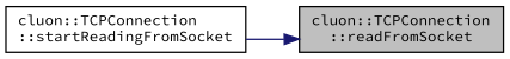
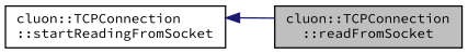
  digraph {
    rankdir=RL
    fontname="Source Code Pro"
    node [color=black fontname="Source Code Pro" fontsize=10 shape=record style=filled]
    n1 [fillcolor=grey75 fontcolor=black height=0.2 label="cluon::TCPConnection\l::readFromSocket" width=0.4]
    n2 [fillcolor=white height=0.2 label="cluon::TCPConnection\l::startReadingFromSocket" width=0.4]
-   n1 -> n2 [color=midnightblue dir=back fontname="Source Code Pro" fontsize=10 labelfontname=Helvetica labelfontsize=10 style=solid]
+   n2 -> n1 [color=midnightblue dir=back fontname="Source Code Pro" fontsize=10 labelfontname=Helvetica labelfontsize=10 style=solid]
  }
